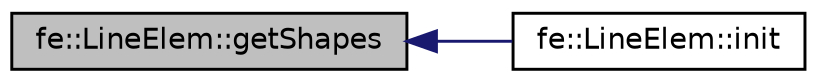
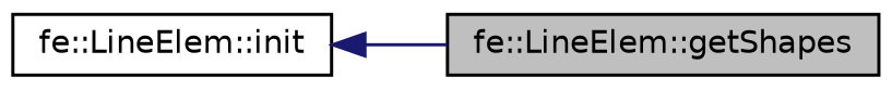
  digraph {
    rankdir=LR
    node [color=black fontname=Helvetica fontsize=10 shape=record style=filled]
    n1 [fillcolor=grey75 fontcolor=black height=0.2 label="fe::LineElem::getShapes" width=0.4]
    n2 [fillcolor=white height=0.2 label="fe::LineElem::init" width=0.4]
-   n1 -> n2 [color=midnightblue dir=back fontname=Helvetica fontsize=10 labelfontname=Helvetica labelfontsize=10 style=solid]
+   n2 -> n1 [color=midnightblue dir=back fontname=Helvetica fontsize=10 labelfontname=Helvetica labelfontsize=10 style=solid]
  }
